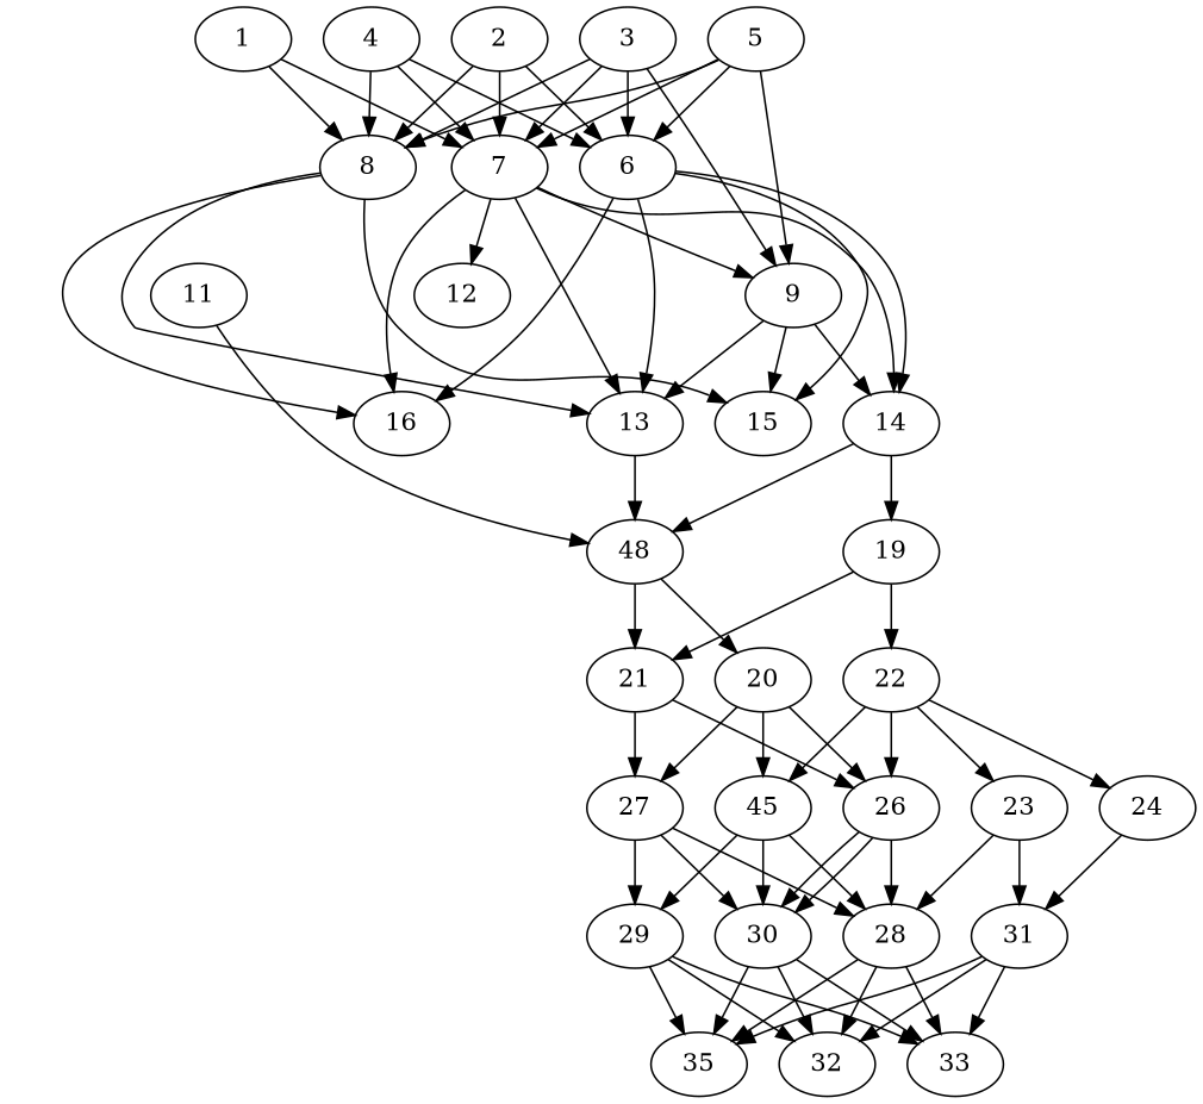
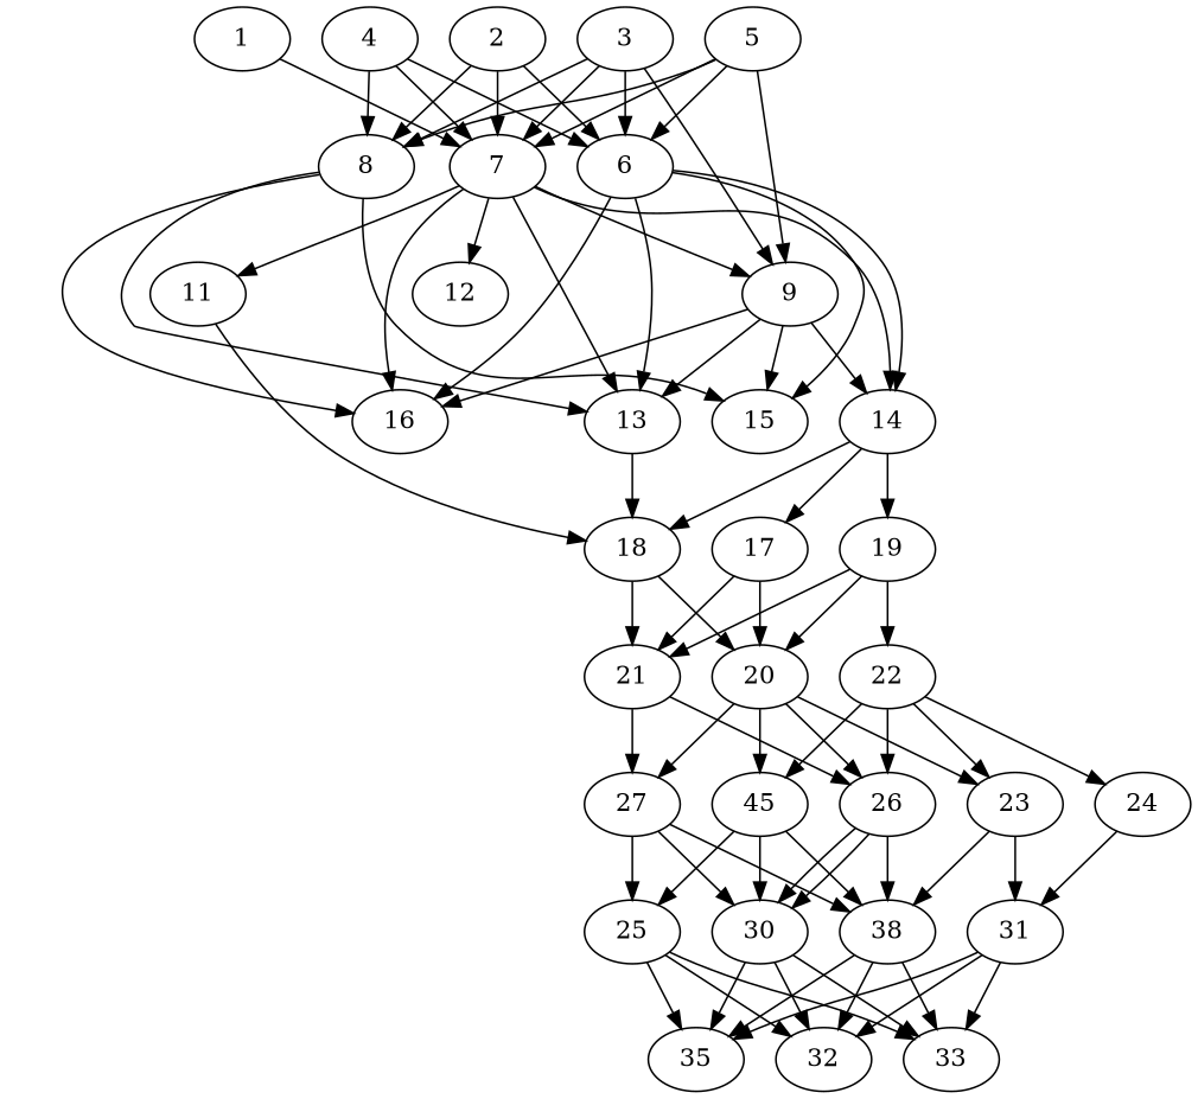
  digraph {
    fontname="DejaVu Serif"
    node [alpha=0.13 fontname="DejaVu Serif"]
    edge [fontname="DejaVu Serif"]
    1 [alpha=0.15 expect_size=7849984]
    7 [alpha=0.16 expect_size=32957440]
    8 [alpha=0.08 expect_size=39597056]
    9 [alpha=0.11 expect_size=8358912]
    13 [alpha=0.14 expect_size=5932032]
    14 [alpha=0.05 expect_size=35610624]
    16 [alpha=0.10 expect_size=33336320]
    11 [alpha=0.08 expect_size=38197248]
    12 [alpha=0.19 expect_size=27009024]
    15 [alpha=0.09 expect_size=23596032]
-   18 [alpha=0.08 expect_size=11427840 label=48]
+   18 [alpha=0.08 expect_size=11427840]
+   17 [alpha=0.01 expect_size=21167104]
    19 [alpha=0.14 expect_size=30260224]
    2 [alpha=0.11 expect_size=36581376]
    6 [alpha=0.15 expect_size=40402944]
    3 [expect_size=20666368]
    4 [alpha=0.15 expect_size=29421568]
    5 [alpha=0.04 expect_size=17210368]
    20 [expect_size=9785344]
    21 [expect_size=6037504]
    22 [alpha=0.06 expect_size=24389632]
    23 [alpha=0.06 expect_size=21462016]
    n23 [alpha=0.11 expect_size=19039232 label=45]
    26 [alpha=0.01 expect_size=39188480]
    27 [alpha=0.03 expect_size=16265216]
    24 [alpha=0.16 expect_size=6521856]
-   28 [alpha=0.19 expect_size=17967104]
+   28 [alpha=0.19 expect_size=17967104 label=38]
    31 [expect_size=6144000]
-   29 [alpha=0.17 expect_size=36550656]
+   29 [alpha=0.17 expect_size=36550656 label=25]
    30 [alpha=0.18 expect_size=22710272]
    32 [alpha=0.18 expect_size=36643840]
    33 [alpha=0.03 expect_size=51177472]
    35 [alpha=0.06 expect_size=8427520]
    1 -> 7
-   1 -> 8
    7 -> 9
    7 -> 13
    7 -> 14
    7 -> 16
+   7 -> 11
    7 -> 12
    8 -> 13
    8 -> 16
    8 -> 15
    9 -> 13
    9 -> 14
+   9 -> 16
    9 -> 15
    13 -> 18
    14 -> 18
+   14 -> 17
    14 -> 19
    11 -> 18
    18 -> 20
    18 -> 21
+   17 -> 20
+   17 -> 21
+   19 -> 20
    19 -> 21
    19 -> 22
    2 -> 7
    2 -> 8
    2 -> 6
    6 -> 13
    6 -> 14
    6 -> 16
    6 -> 15
    3 -> 7
    3 -> 8
    3 -> 9
    3 -> 6
    4 -> 7
    4 -> 8
    4 -> 6
    5 -> 7
    5 -> 8
    5 -> 9
    5 -> 6
+   20 -> 23
    20 -> n23
    20 -> 26
    20 -> 27
    21 -> 26
    21 -> 27
    22 -> 23
    22 -> n23
    22 -> 26
    22 -> 24
    23 -> 28
    23 -> 31
    n23 -> 28
    n23 -> 29
    n23 -> 30
    26 -> 28
    26 -> 30
    26 -> 30
    27 -> 28
    27 -> 29
    27 -> 30
    24 -> 31
    28 -> 32
    28 -> 33
    28 -> 35
    31 -> 32
    31 -> 33
    31 -> 35
    29 -> 32
    29 -> 33
    29 -> 35
    30 -> 32
    30 -> 33
    30 -> 35
  }
